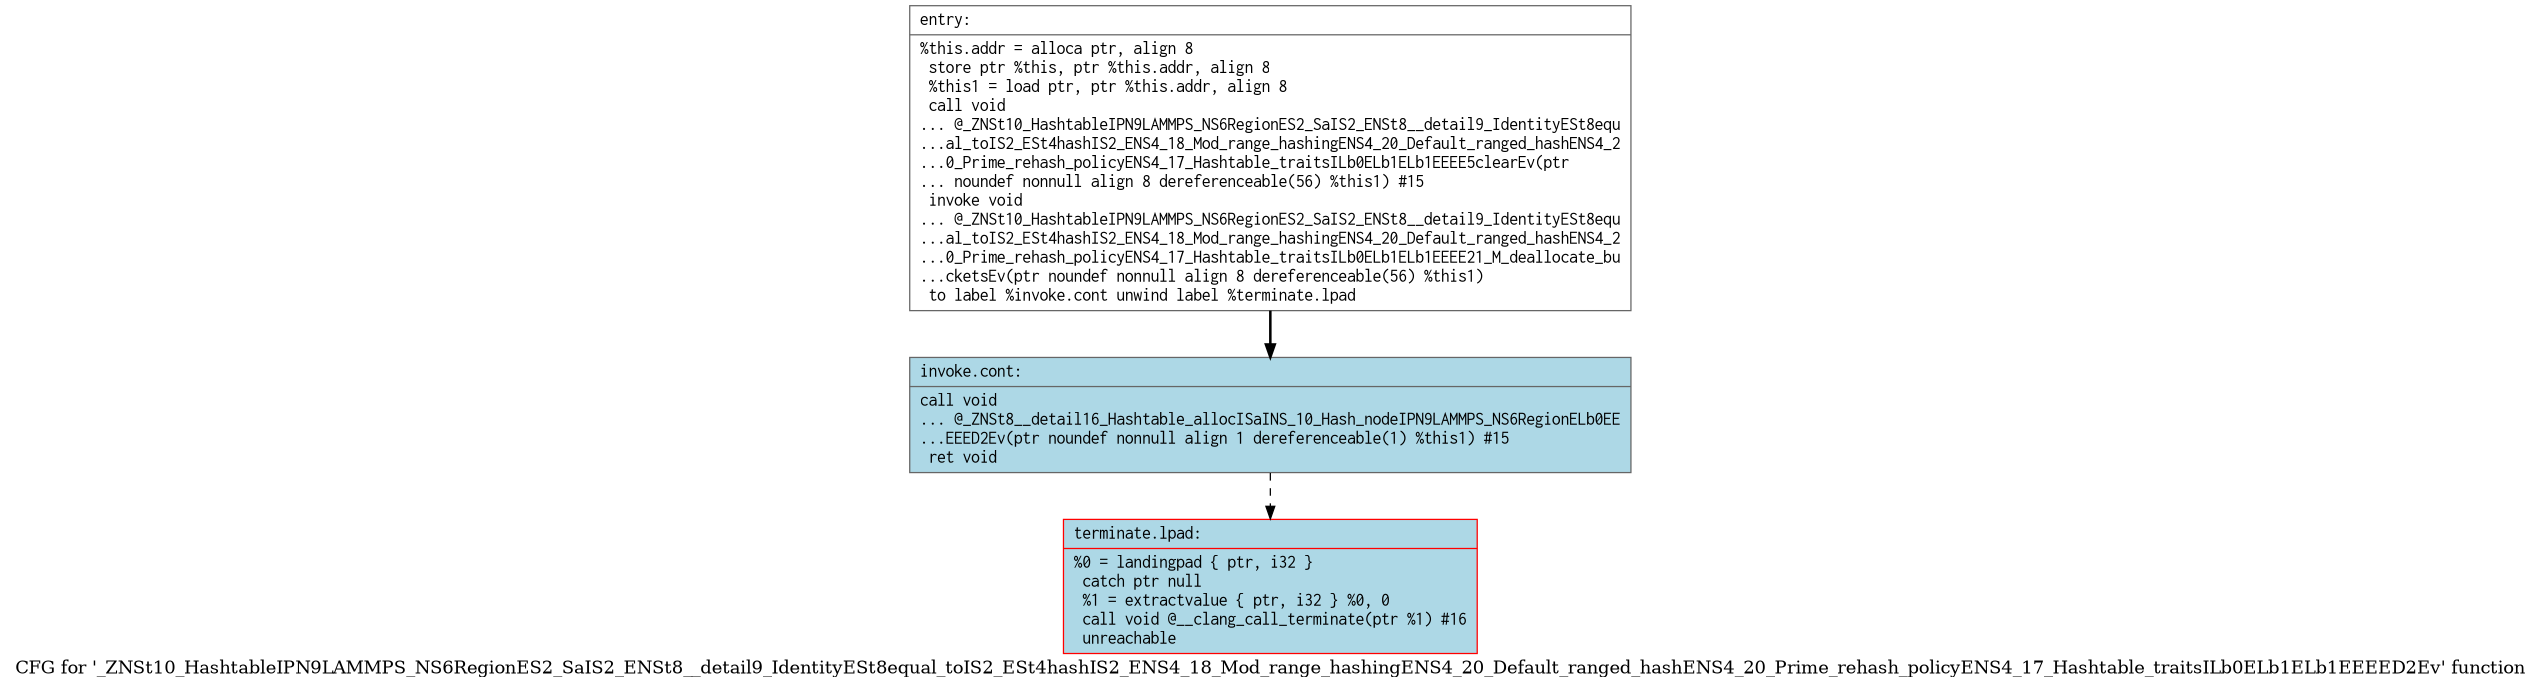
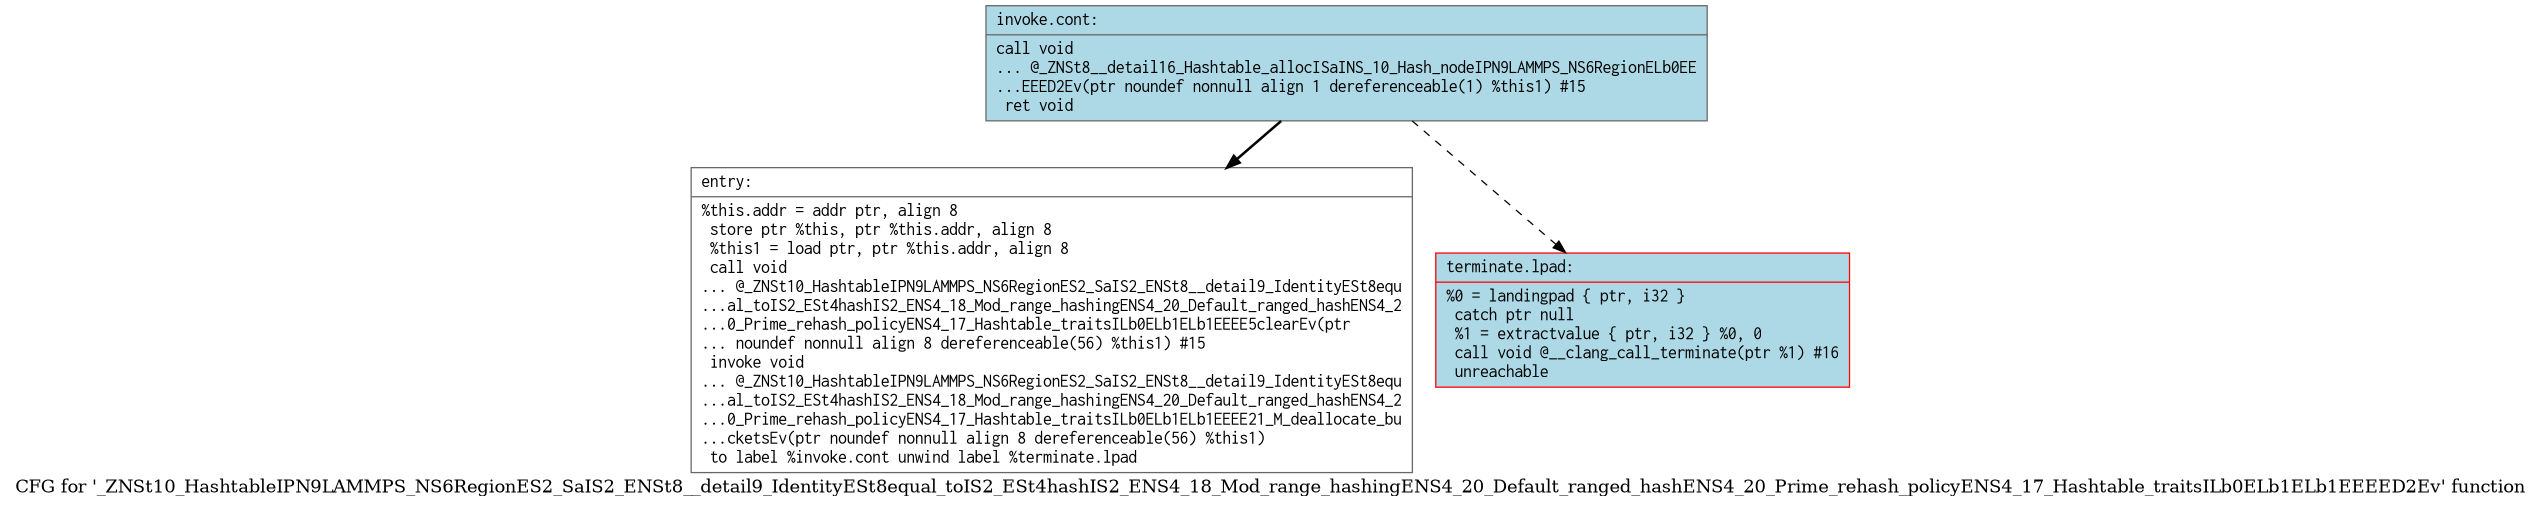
  digraph {
    label="CFG for '_ZNSt10_HashtableIPN9LAMMPS_NS6RegionES2_SaIS2_ENSt8__detail9_IdentityESt8equal_toIS2_ESt4hashIS2_ENS4_18_Mod_range_hashingENS4_20_Default_ranged_hashENS4_20_Prime_rehash_policyENS4_17_Hashtable_traitsILb0ELb1ELb1EEEED2Ev' function"
    node [color=gray40 fillcolor=lightblue fontname=Courier shape=record style=filled]
-   n1 [fillcolor=white label="{entry:\l|  %this.addr = alloca ptr, align 8\l  store ptr %this, ptr %this.addr, align 8\l  %this1 = load ptr, ptr %this.addr, align 8\l  call void\l... @_ZNSt10_HashtableIPN9LAMMPS_NS6RegionES2_SaIS2_ENSt8__detail9_IdentityESt8equ\l...al_toIS2_ESt4hashIS2_ENS4_18_Mod_range_hashingENS4_20_Default_ranged_hashENS4_2\l...0_Prime_rehash_policyENS4_17_Hashtable_traitsILb0ELb1ELb1EEEE5clearEv(ptr\l... noundef nonnull align 8 dereferenceable(56) %this1) #15\l  invoke void\l... @_ZNSt10_HashtableIPN9LAMMPS_NS6RegionES2_SaIS2_ENSt8__detail9_IdentityESt8equ\l...al_toIS2_ESt4hashIS2_ENS4_18_Mod_range_hashingENS4_20_Default_ranged_hashENS4_2\l...0_Prime_rehash_policyENS4_17_Hashtable_traitsILb0ELb1ELb1EEEE21_M_deallocate_bu\l...cketsEv(ptr noundef nonnull align 8 dereferenceable(56) %this1)\l          to label %invoke.cont unwind label %terminate.lpad\l}"]
+   n1 [fillcolor=white label="{entry:\l|  %this.addr = addr ptr, align 8\l  store ptr %this, ptr %this.addr, align 8\l  %this1 = load ptr, ptr %this.addr, align 8\l  call void\l... @_ZNSt10_HashtableIPN9LAMMPS_NS6RegionES2_SaIS2_ENSt8__detail9_IdentityESt8equ\l...al_toIS2_ESt4hashIS2_ENS4_18_Mod_range_hashingENS4_20_Default_ranged_hashENS4_2\l...0_Prime_rehash_policyENS4_17_Hashtable_traitsILb0ELb1ELb1EEEE5clearEv(ptr\l... noundef nonnull align 8 dereferenceable(56) %this1) #15\l  invoke void\l... @_ZNSt10_HashtableIPN9LAMMPS_NS6RegionES2_SaIS2_ENSt8__detail9_IdentityESt8equ\l...al_toIS2_ESt4hashIS2_ENS4_18_Mod_range_hashingENS4_20_Default_ranged_hashENS4_2\l...0_Prime_rehash_policyENS4_17_Hashtable_traitsILb0ELb1ELb1EEEE21_M_deallocate_bu\l...cketsEv(ptr noundef nonnull align 8 dereferenceable(56) %this1)\l          to label %invoke.cont unwind label %terminate.lpad\l}"]
    n2 [label="{invoke.cont:\l|  call void\l... @_ZNSt8__detail16_Hashtable_allocISaINS_10_Hash_nodeIPN9LAMMPS_NS6RegionELb0EE\l...EEED2Ev(ptr noundef nonnull align 1 dereferenceable(1) %this1) #15\l  ret void\l}"]
    n3 [color=red label="{terminate.lpad:\l|  %0 = landingpad \{ ptr, i32 \}\l          catch ptr null\l  %1 = extractvalue \{ ptr, i32 \} %0, 0\l  call void @__clang_call_terminate(ptr %1) #16\l  unreachable\l}"]
-   n1 -> n2 [style=bold]
+   n2 -> n1 [style=bold]
    n2 -> n3 [style=dashed]
  }
